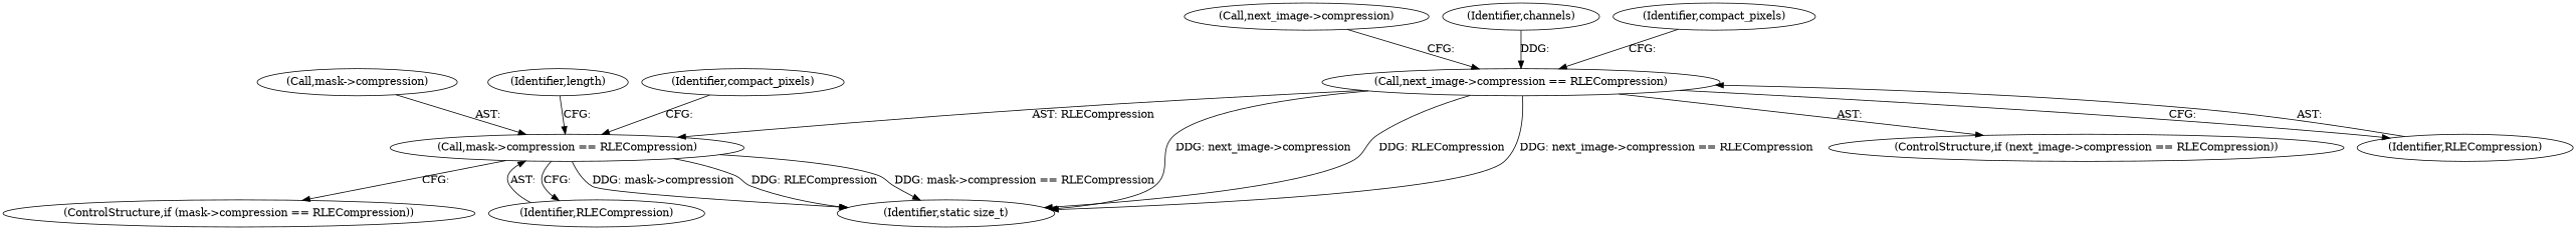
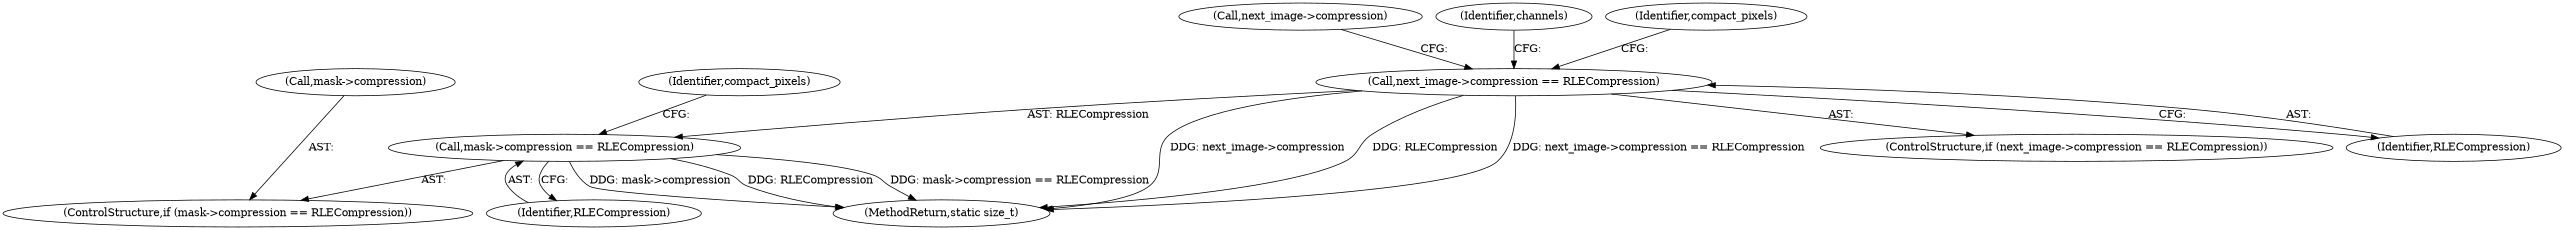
  digraph {
    fontname="DejaVu Serif"
    node [fontname="DejaVu Serif"]
    edge [fontname="DejaVu Serif"]
    n1 [label="(Call,next_image->compression == RLECompression)"]
    n2 [label="(Call,mask->compression == RLECompression)"]
    n3 [label="(ControlStructure,if (next_image->compression == RLECompression))"]
    n4 [label="(Identifier,RLECompression)"]
-   n5 [label="(Identifier,static size_t)"]
+   n5 [label="(MethodReturn,static size_t)"]
    n6 [label="(Identifier,RLECompression)"]
    n7 [label="(ControlStructure,if (mask->compression == RLECompression))"]
    n8 [label="(Call,mask->compression)"]
    n9 [label="(Call,next_image->compression)"]
-   n10 [label="(Identifier,length)"]
    n11 [label="(Identifier,channels)"]
    n12 [label="(Identifier,compact_pixels)"]
    n13 [label="(Identifier,compact_pixels)"]
    n1 -> n2 [label="AST: RLECompression"]
    n1 -> n3 [label="AST: "]
    n1 -> n4 [label="CFG: "]
    n1 -> n5 [label="DDG: next_image->compression"]
    n1 -> n5 [label="DDG: RLECompression"]
    n1 -> n5 [label="DDG: next_image->compression == RLECompression"]
    n2 -> n5 [label="DDG: mask->compression"]
    n2 -> n5 [label="DDG: RLECompression"]
    n2 -> n5 [label="DDG: mask->compression == RLECompression"]
    n2 -> n6 [label="CFG: "]
-   n2 -> n7 [label="CFG: "]
+   n2 -> n7 [label="AST: "]
    n4 -> n1 [label="AST: "]
    n6 -> n2 [label="AST: "]
-   n8 -> n2 [label="AST: "]
+   n8 -> n7 [label="AST: "]
    n9 -> n1 [label="CFG: "]
-   n10 -> n2 [label="CFG: "]
-   n11 -> n1 [label="DDG: "]
+   n11 -> n1 [label="CFG: "]
    n12 -> n1 [label="CFG: "]
    n13 -> n2 [label="CFG: "]
  }
